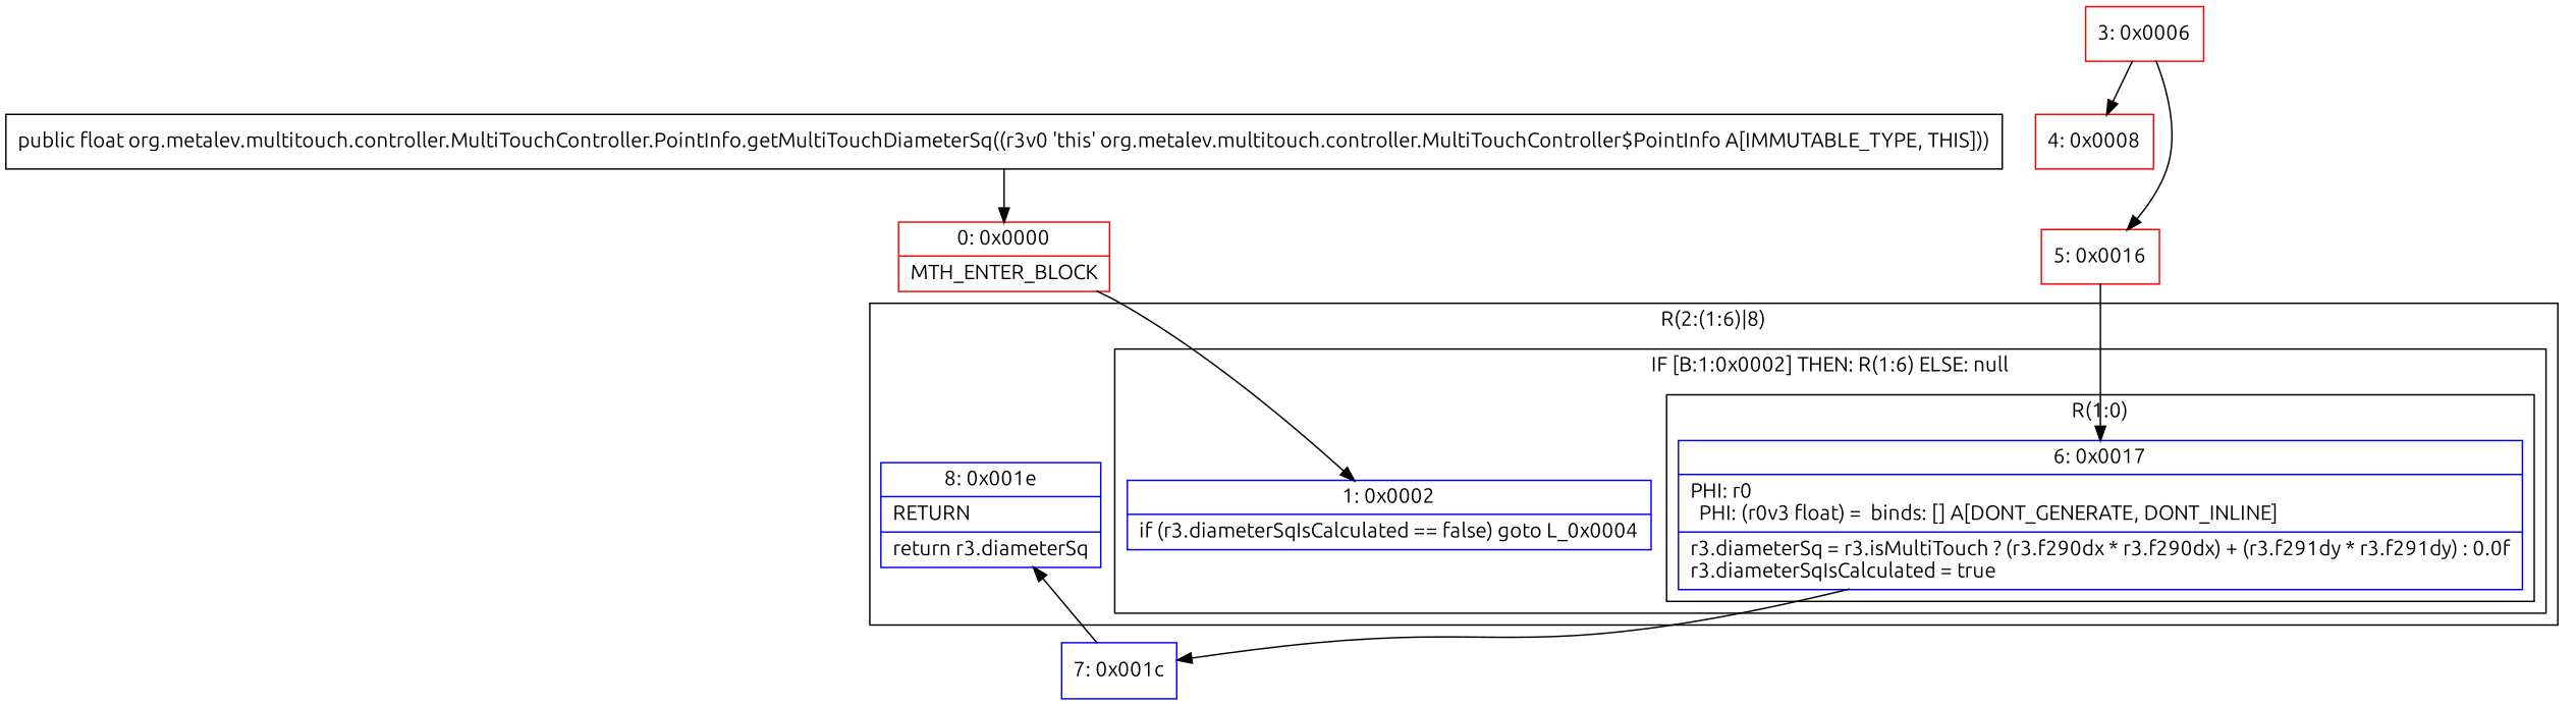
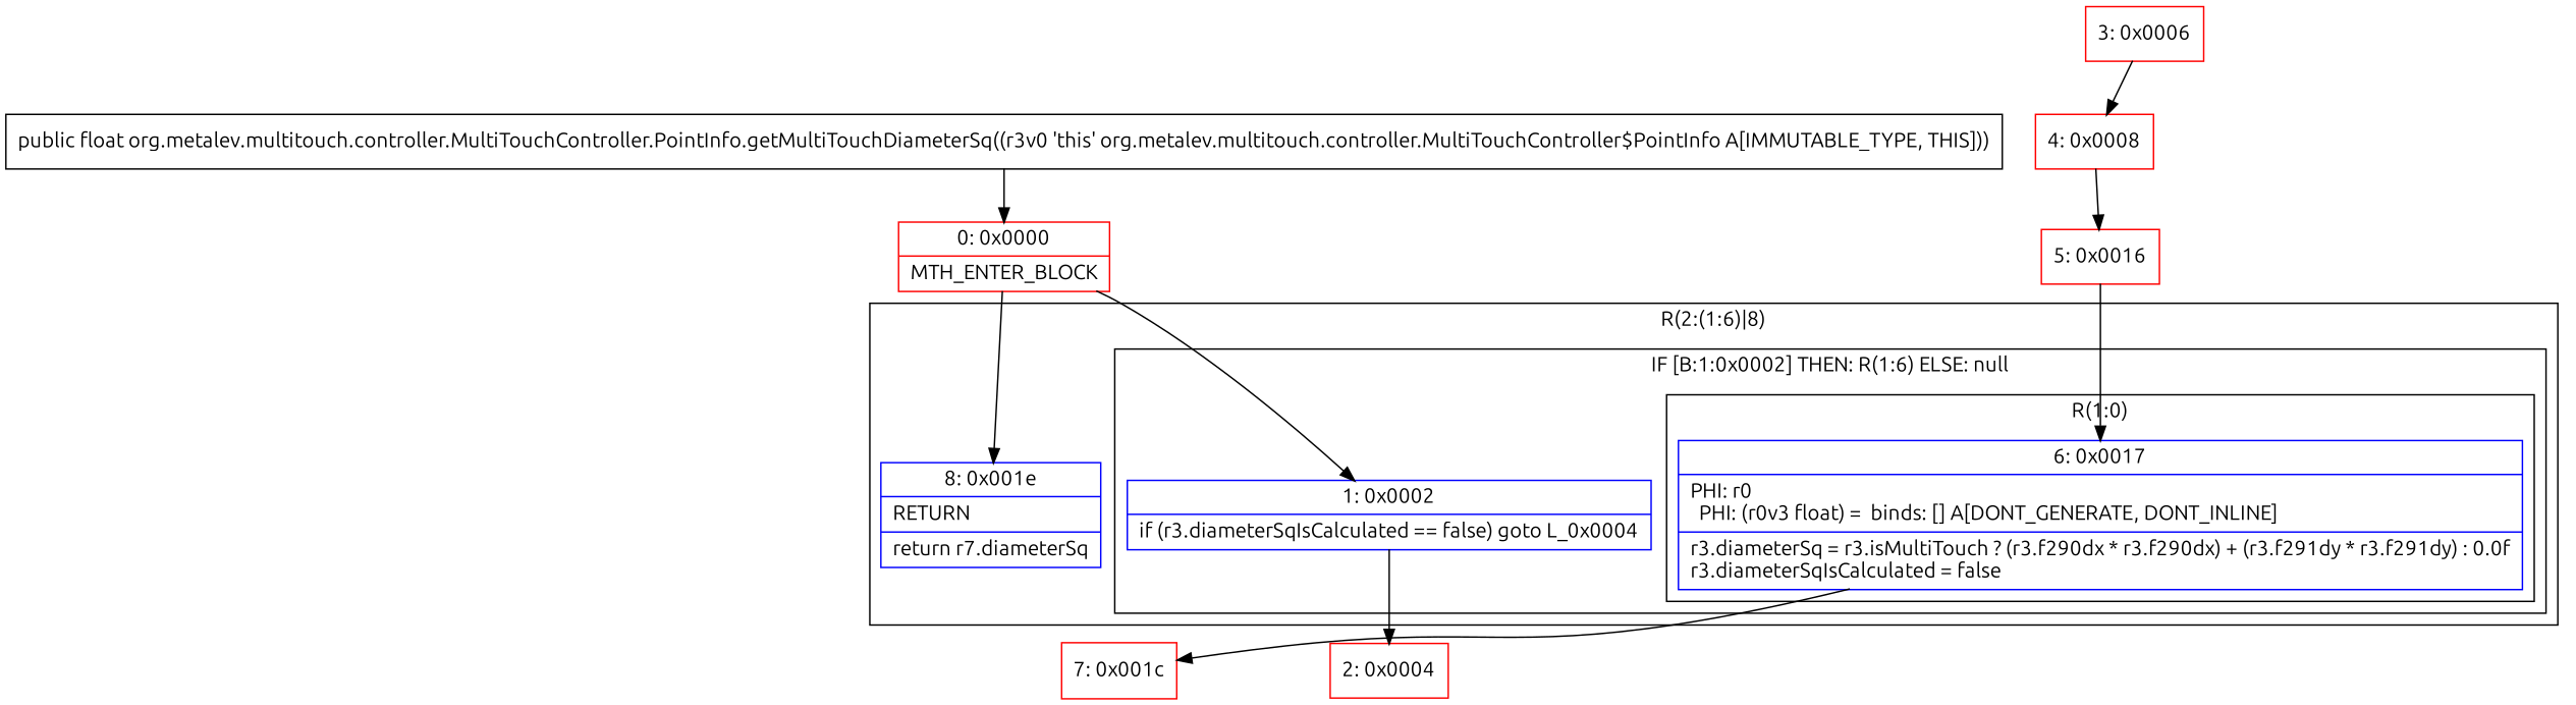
  digraph {
    fontname=Ubuntu
    node [color=red fontname=Ubuntu shape=record]
    edge [fontname=Ubuntu]
-   n1 [color=blue label="{6\:\ 0x0017|PHI: r0 \l  PHI: (r0v3 float) =  binds: [] A[DONT_GENERATE, DONT_INLINE]\l|r3.diameterSq = r3.isMultiTouch ? (r3.f290dx * r3.f290dx) + (r3.f291dy * r3.f291dy) : 0.0f\lr3.diameterSqIsCalculated = true\l}"]
+   n1 [color=blue label="{6\:\ 0x0017|PHI: r0 \l  PHI: (r0v3 float) =  binds: [] A[DONT_GENERATE, DONT_INLINE]\l|r3.diameterSq = r3.isMultiTouch ? (r3.f290dx * r3.f290dx) + (r3.f291dy * r3.f291dy) : 0.0f\lr3.diameterSqIsCalculated = false\l}"]
    n2 [color=blue label="{1\:\ 0x0002|if (r3.diameterSqIsCalculated == false) goto L_0x0004\l}"]
-   n3 [color=blue label="{8\:\ 0x001e|RETURN\l|return r3.diameterSq\l}"]
-   n4 [color=blue label="{7\:\ 0x001c}"]
+   n3 [color=blue label="{8\:\ 0x001e|RETURN\l|return r7.diameterSq\l}"]
+   n4 [label="{7\:\ 0x001c}"]
+   n5 [label="{2\:\ 0x0004}"]
    n6 [label="{0\:\ 0x0000|MTH_ENTER_BLOCK\l}"]
    n7 [label="{3\:\ 0x0006}"]
    n8 [label="{4\:\ 0x0008}"]
    n9 [label="{5\:\ 0x0016}"]
    n10 [label="{public float org.metalev.multitouch.controller.MultiTouchController.PointInfo.getMultiTouchDiameterSq((r3v0 'this' org.metalev.multitouch.controller.MultiTouchController$PointInfo A[IMMUTABLE_TYPE, THIS])) }" color=""]
    subgraph cluster_1 {
      label="R(2:(1:6)|8)"
      n3
      subgraph cluster_2 {
        label="IF [B:1:0x0002] THEN: R(1:6) ELSE: null"
        n2
        subgraph cluster_3 {
          label="R(1:0)"
          n1
        }
      }
    }
    n1 -> n4
-   n4 -> n3
+   n2 -> n5
+   n6 -> n3
    n6 -> n2
    n7 -> n8
-   n7 -> n9
+   n8 -> n9
    n9 -> n1
    n10 -> n6
  }
